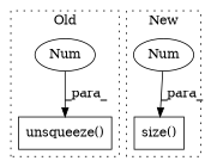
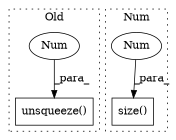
  digraph {
    node [a=75 l=1 shape=box]
    n1 [l="24,1" label="unsqueeze()" s="2529,2554"]
    n2 [a=76 label=Num s=2553 shape=ellipse]
    n3 [l="12,1" label="size()" s="2445,2458"]
    n4 [a=76 label=Num s=2457 shape=ellipse]
    subgraph cluster_1 {
      label=Old
      style=dotted
      n1
      n2
    }
    subgraph cluster_2 {
-     label=New
+     label=Num
      style=dotted
      n3
      n4
    }
    n2 -> n1 [label=_para_]
    n4 -> n3 [label=_para_]
  }
